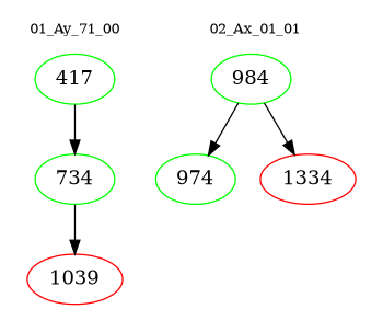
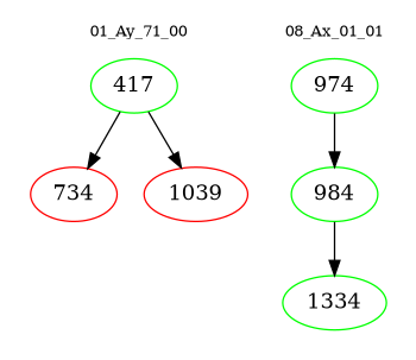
  digraph {
    node [color=green]
    edge [color=black]
    n1 [label=417]
-   n2 [label=734]
+   n2 [color=red label=734]
    n3 [color=red label=1039]
    n4 [label=984]
    n5 [label=974]
-   n6 [color=red label=1334]
+   n6 [label=1334]
    subgraph cluster_1 {
      color=white
      fontsize=10
      label="01_Ay_71_00"
      n1
      n2
      n3
    }
    subgraph cluster_2 {
      color=white
      fontsize=10
-     label="02_Ax_01_01"
+     label="08_Ax_01_01"
      n4
      n5
      n6
    }
    n1 -> n2
-   n2 -> n3
-   n4 -> n5
+   n1 -> n3
+   n5 -> n4
    n4 -> n6
  }
